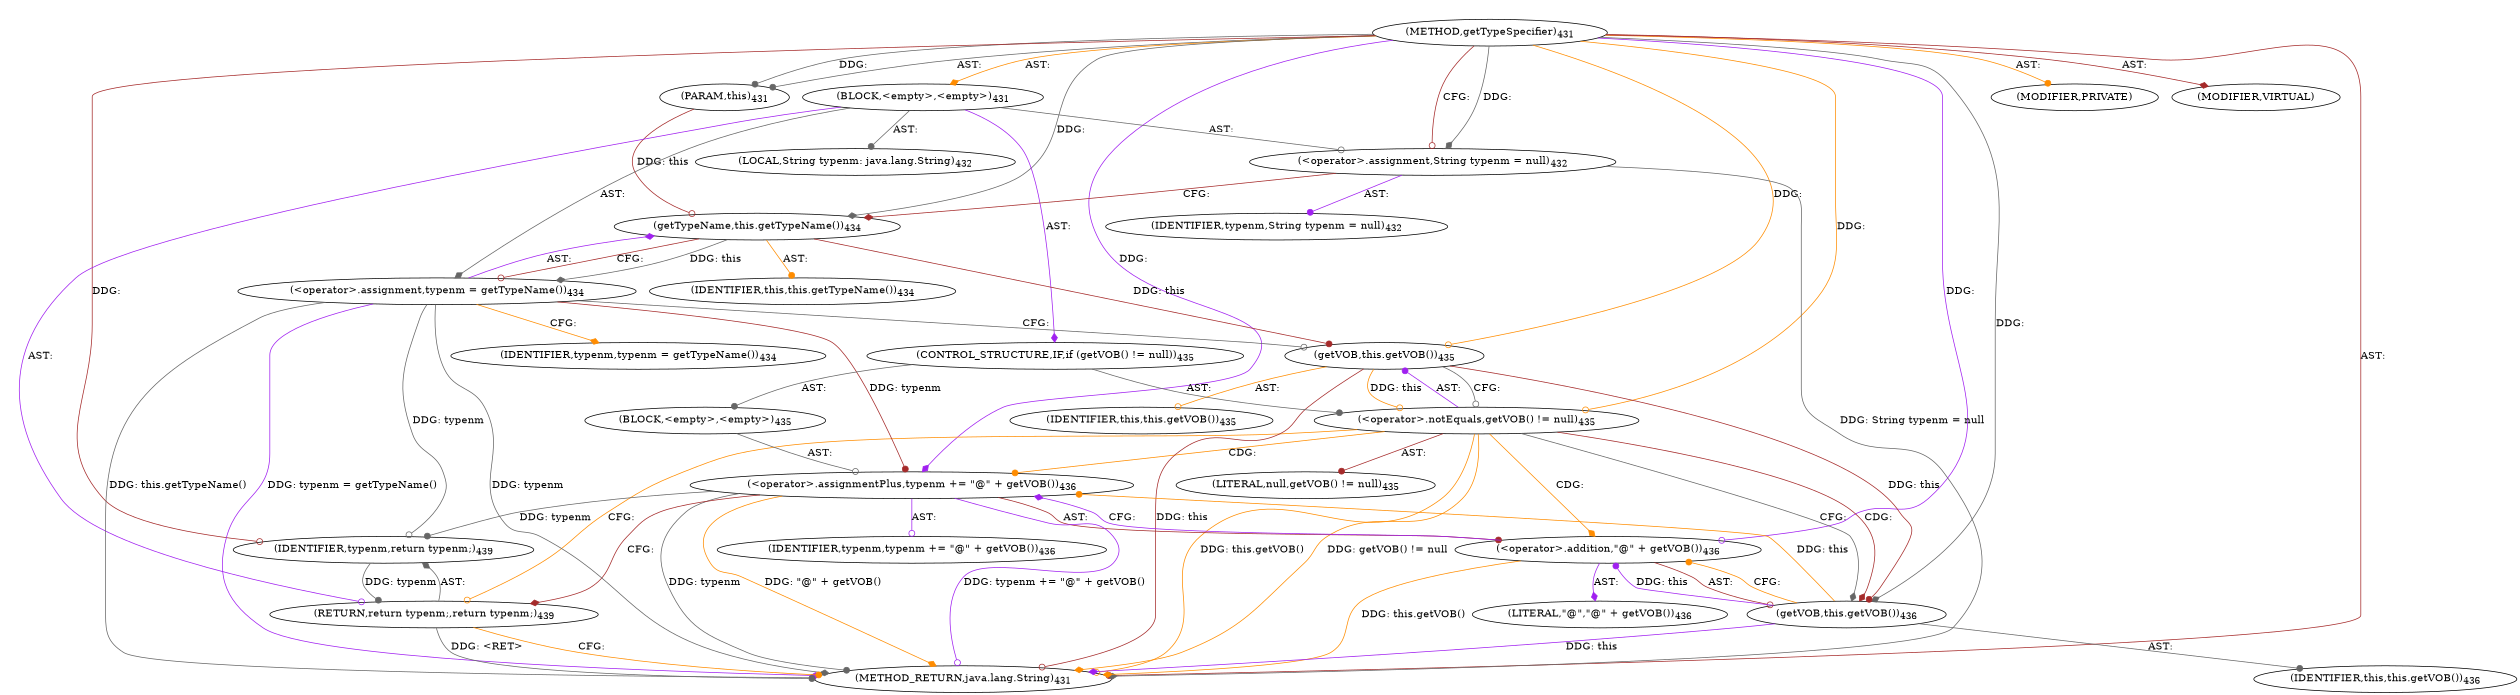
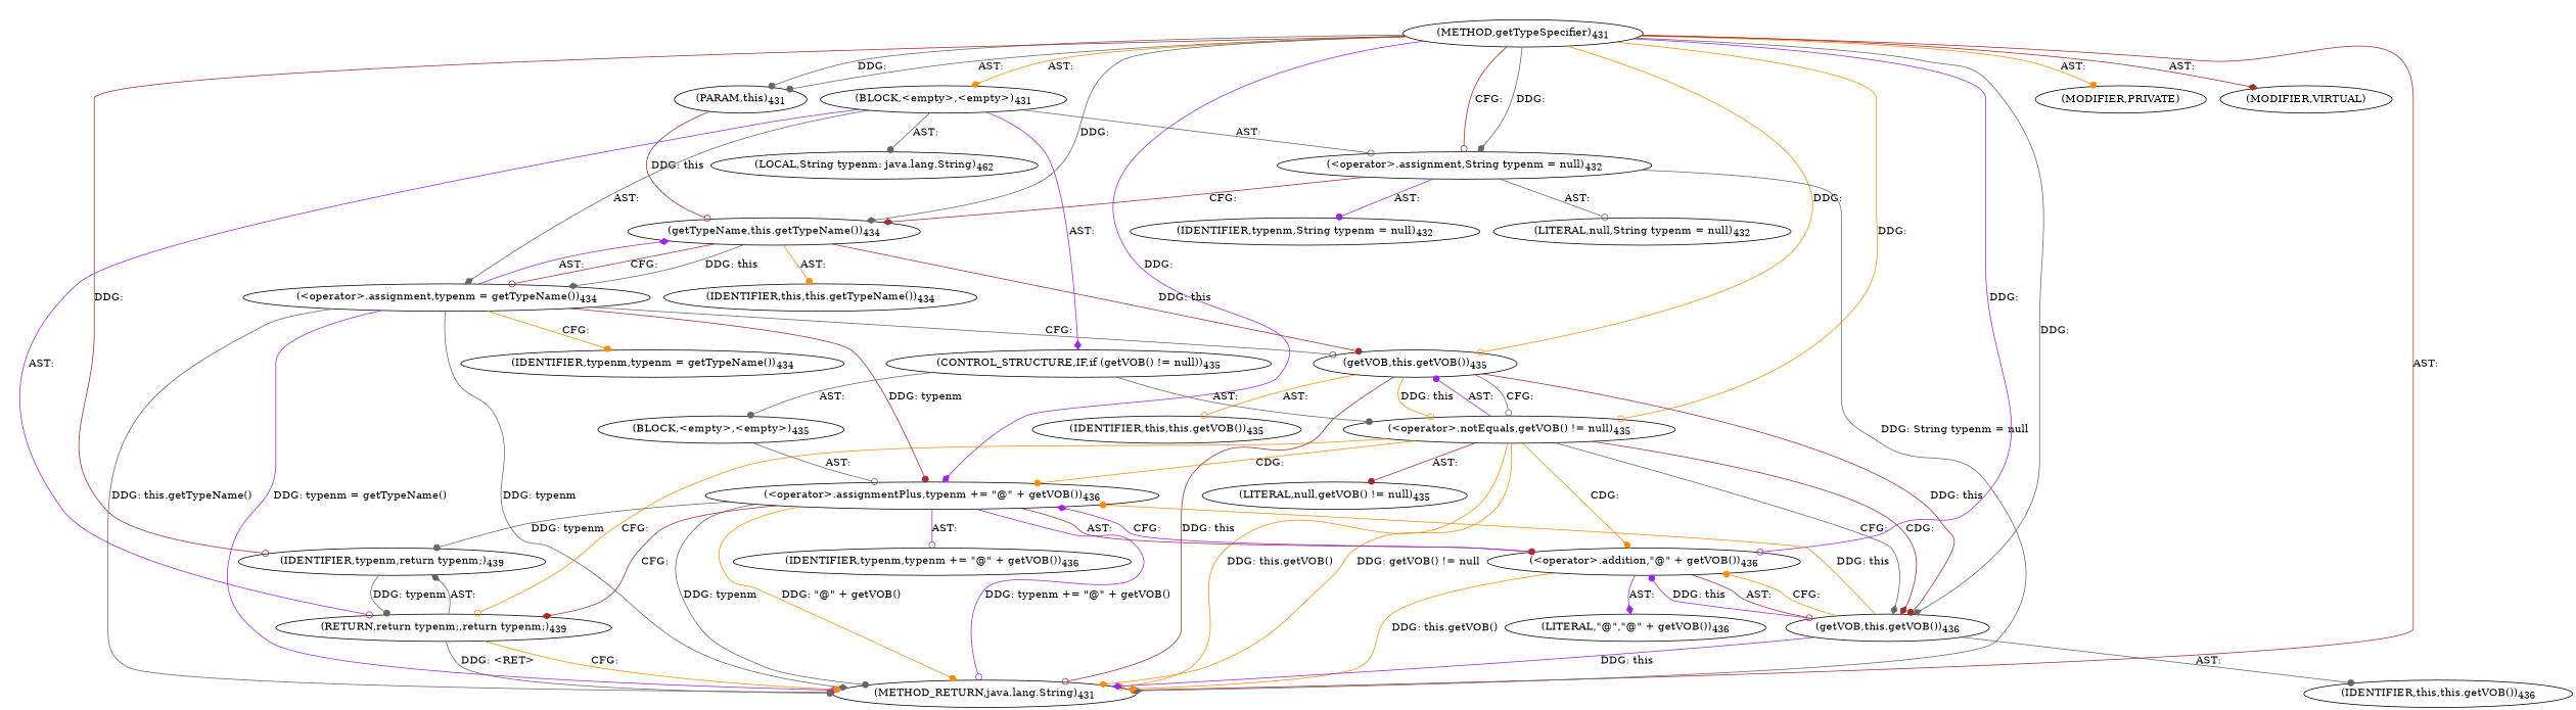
  digraph {
    edge [arrowhead=dot color=gray40]
    n1 [label=<(METHOD,getTypeSpecifier)<SUB>431</SUB>>]
    n2 [label=<(PARAM,this)<SUB>431</SUB>>]
    n3 [label=<(BLOCK,&lt;empty&gt;,&lt;empty&gt;)<SUB>431</SUB>>]
    n4 [label=<(&lt;operator&gt;.assignment,String typenm = null)<SUB>432</SUB>>]
    n5 [label=<(getTypeName,this.getTypeName())<SUB>434</SUB>>]
    n6 [label=<(&lt;operator&gt;.notEquals,getVOB() != null)<SUB>435</SUB>>]
    n7 [label=<(getVOB,this.getVOB())<SUB>435</SUB>>]
    n8 [label=<(&lt;operator&gt;.assignmentPlus,typenm += &quot;@&quot; + getVOB())<SUB>436</SUB>>]
    n9 [label=<(&lt;operator&gt;.addition,&quot;@&quot; + getVOB())<SUB>436</SUB>>]
    n10 [label=<(getVOB,this.getVOB())<SUB>436</SUB>>]
    n11 [label=<(IDENTIFIER,typenm,return typenm;)<SUB>439</SUB>>]
    n12 [label=<(MODIFIER,PRIVATE)>]
    n13 [label=<(MODIFIER,VIRTUAL)>]
    n14 [label=<(METHOD_RETURN,java.lang.String)<SUB>431</SUB>>]
-   n15 [label=<(LOCAL,String typenm: java.lang.String)<SUB>432</SUB>>]
+   n15 [label=<(LOCAL,String typenm: java.lang.String)<SUB>462</SUB>>]
    n16 [label=<(&lt;operator&gt;.assignment,typenm = getTypeName())<SUB>434</SUB>>]
    n17 [label=<(CONTROL_STRUCTURE,IF,if (getVOB() != null))<SUB>435</SUB>>]
    n18 [label=<(RETURN,return typenm;,return typenm;)<SUB>439</SUB>>]
    n19 [label=<(IDENTIFIER,typenm,String typenm = null)<SUB>432</SUB>>]
+   n20 [label=<(LITERAL,null,String typenm = null)<SUB>432</SUB>>]
    n21 [label=<(IDENTIFIER,this,this.getTypeName())<SUB>434</SUB>>]
    n22 [label=<(LITERAL,null,getVOB() != null)<SUB>435</SUB>>]
    n23 [label=<(IDENTIFIER,this,this.getVOB())<SUB>435</SUB>>]
    n24 [label=<(IDENTIFIER,typenm,typenm += &quot;@&quot; + getVOB())<SUB>436</SUB>>]
    n25 [label=<(LITERAL,&quot;@&quot;,&quot;@&quot; + getVOB())<SUB>436</SUB>>]
    n26 [label=<(IDENTIFIER,this,this.getVOB())<SUB>436</SUB>>]
    n27 [label=<(IDENTIFIER,typenm,typenm = getTypeName())<SUB>434</SUB>>]
    n28 [label=<(BLOCK,&lt;empty&gt;,&lt;empty&gt;)<SUB>435</SUB>>]
    n1 -> n2 [label="AST: "]
    n1 -> n2 [label="DDG: "]
    n1 -> n3 [arrowhead=diamond color=darkorange label="AST: "]
    n1 -> n4 [arrowhead=odot color=brown label="CFG: "]
    n1 -> n4 [arrowhead=diamond label="DDG: "]
    n1 -> n5 [arrowhead=diamond label="DDG: "]
    n1 -> n6 [arrowhead=odot color=darkorange label="DDG: "]
    n1 -> n7 [arrowhead=odot color=darkorange label="DDG: "]
    n1 -> n8 [arrowhead=diamond color=purple label="DDG: "]
    n1 -> n9 [arrowhead=odot color=purple label="DDG: "]
    n1 -> n10 [arrowhead=diamond label="DDG: "]
    n1 -> n11 [arrowhead=odot color=brown label="DDG: "]
    n1 -> n12 [color=darkorange label="AST: "]
    n1 -> n13 [arrowhead=diamond color=brown label="AST: "]
    n1 -> n14 [color=brown label="AST: "]
    n2 -> n5 [arrowhead=odot color=brown label="DDG: this"]
    n3 -> n4 [arrowhead=odot label="AST: "]
    n3 -> n15 [label="AST: "]
    n3 -> n16 [arrowhead=diamond label="AST: "]
    n3 -> n17 [arrowhead=diamond color=purple label="AST: "]
    n3 -> n18 [arrowhead=odot color=purple label="AST: "]
    n4 -> n5 [arrowhead=diamond color=brown label="CFG: "]
    n4 -> n14 [arrowhead=diamond label="DDG: String typenm = null"]
    n4 -> n19 [color=purple label="AST: "]
+   n4 -> n20 [arrowhead=odot label="AST: "]
    n5 -> n7 [color=brown label="DDG: this"]
    n5 -> n16 [arrowhead=odot color=brown label="CFG: "]
    n5 -> n16 [arrowhead=diamond label="DDG: this"]
    n5 -> n21 [color=darkorange label="AST: "]
    n6 -> n7 [color=purple label="AST: "]
    n6 -> n8 [color=darkorange label="CDG: "]
    n6 -> n9 [arrowhead=diamond color=darkorange label="CDG: "]
    n6 -> n10 [arrowhead=diamond label="CFG: "]
    n6 -> n10 [arrowhead=diamond color=brown label="CDG: "]
    n6 -> n14 [arrowhead=odot color=darkorange label="DDG: this.getVOB()"]
    n6 -> n14 [arrowhead=diamond color=darkorange label="DDG: getVOB() != null"]
    n6 -> n18 [arrowhead=odot color=darkorange label="CFG: "]
    n6 -> n22 [color=brown label="AST: "]
    n7 -> n6 [arrowhead=odot label="CFG: "]
    n7 -> n6 [arrowhead=odot color=darkorange label="DDG: this"]
    n7 -> n10 [color=brown label="DDG: this"]
    n7 -> n14 [arrowhead=odot color=brown label="DDG: this"]
    n7 -> n23 [arrowhead=odot color=darkorange label="AST: "]
    n8 -> n9 [color=brown label="AST: "]
    n8 -> n11 [label="DDG: typenm"]
    n8 -> n14 [label="DDG: typenm"]
    n8 -> n14 [arrowhead=diamond color=darkorange label="DDG: &quot;@&quot; + getVOB()"]
    n8 -> n14 [arrowhead=odot color=purple label="DDG: typenm += &quot;@&quot; + getVOB()"]
    n8 -> n18 [arrowhead=diamond color=brown label="CFG: "]
    n8 -> n24 [arrowhead=odot color=purple label="AST: "]
    n9 -> n8 [arrowhead=diamond color=purple label="CFG: "]
    n9 -> n10 [arrowhead=odot color=brown label="AST: "]
    n9 -> n14 [arrowhead=diamond color=darkorange label="DDG: this.getVOB()"]
    n9 -> n25 [arrowhead=diamond color=purple label="AST: "]
    n10 -> n8 [color=darkorange label="DDG: this"]
    n10 -> n9 [color=darkorange label="CFG: "]
    n10 -> n9 [color=purple label="DDG: this"]
    n10 -> n14 [arrowhead=diamond color=purple label="DDG: this"]
    n10 -> n26 [label="AST: "]
    n11 -> n18 [label="DDG: typenm"]
    n16 -> n5 [arrowhead=diamond color=purple label="AST: "]
    n16 -> n7 [arrowhead=odot label="CFG: "]
    n16 -> n8 [color=brown label="DDG: typenm"]
-   n16 -> n11 [arrowhead=odot label="DDG: typenm"]
    n16 -> n14 [arrowhead=diamond label="DDG: typenm"]
    n16 -> n14 [label="DDG: this.getTypeName()"]
    n16 -> n14 [arrowhead=diamond color=purple label="DDG: typenm = getTypeName()"]
    n16 -> n27 [arrowhead=diamond color=darkorange label="CFG: "]
    n17 -> n6 [label="AST: "]
    n17 -> n28 [label="AST: "]
    n18 -> n11 [arrowhead=diamond label="AST: "]
    n18 -> n14 [color=darkorange label="CFG: "]
    n18 -> n14 [label="DDG: &lt;RET&gt;"]
    n28 -> n8 [arrowhead=odot label="AST: "]
  }
